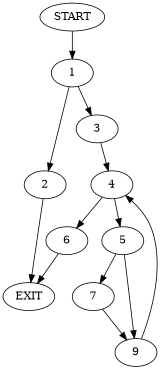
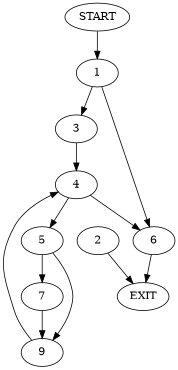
  digraph {
    n1 [label=START]
    1
    2
    3
    n5 [label=EXIT]
    4
    5
    6
    7
    n10 [label=9]
    n1 -> 1
-   1 -> 2
+   1 -> 6
    1 -> 3
    2 -> n5
    3 -> 4
    4 -> 5
    4 -> 6
    5 -> 7
    5 -> n10
    6 -> n5
    7 -> n10
    n10 -> 4
  }
